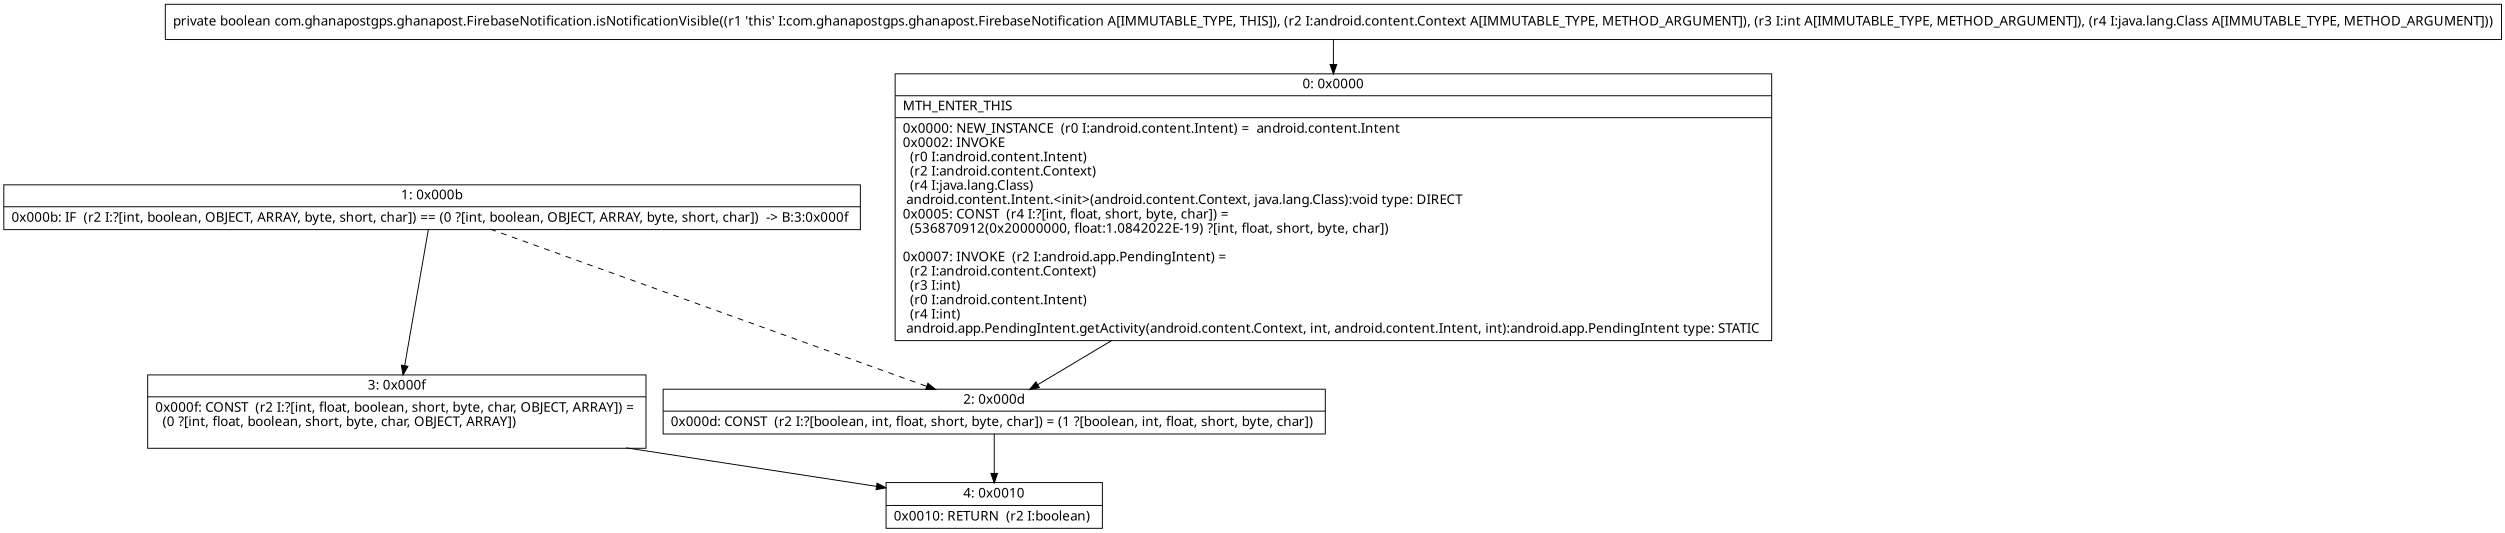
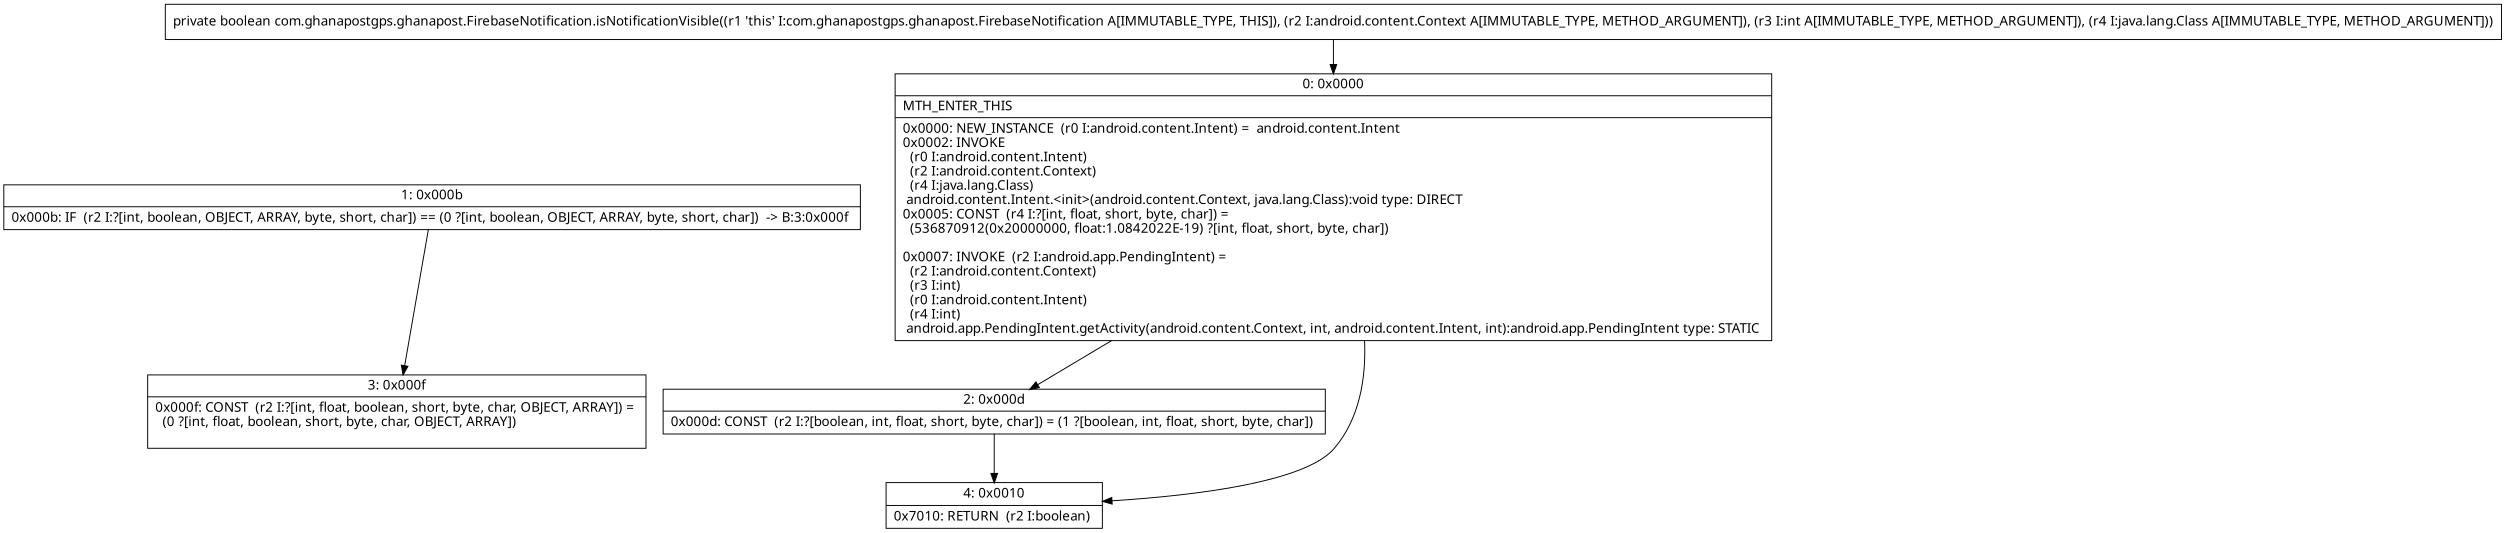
  digraph {
    fontname="Noto Sans"
    node [fontname="Noto Sans" shape=record]
    edge [fontname="Noto Sans"]
    n1 [label="{0\:\ 0x0000|MTH_ENTER_THIS\l|0x0000: NEW_INSTANCE  (r0 I:android.content.Intent) =  android.content.Intent \l0x0002: INVOKE  \l  (r0 I:android.content.Intent)\l  (r2 I:android.content.Context)\l  (r4 I:java.lang.Class)\l android.content.Intent.\<init\>(android.content.Context, java.lang.Class):void type: DIRECT \l0x0005: CONST  (r4 I:?[int, float, short, byte, char]) = \l  (536870912(0x20000000, float:1.0842022E\-19) ?[int, float, short, byte, char])\l \l0x0007: INVOKE  (r2 I:android.app.PendingIntent) = \l  (r2 I:android.content.Context)\l  (r3 I:int)\l  (r0 I:android.content.Intent)\l  (r4 I:int)\l android.app.PendingIntent.getActivity(android.content.Context, int, android.content.Intent, int):android.app.PendingIntent type: STATIC \l}"]
    n2 [label="{2\:\ 0x000d|0x000d: CONST  (r2 I:?[boolean, int, float, short, byte, char]) = (1 ?[boolean, int, float, short, byte, char]) \l}"]
    n3 [label="{1\:\ 0x000b|0x000b: IF  (r2 I:?[int, boolean, OBJECT, ARRAY, byte, short, char]) == (0 ?[int, boolean, OBJECT, ARRAY, byte, short, char])  \-\> B:3:0x000f \l}"]
    n4 [label="{3\:\ 0x000f|0x000f: CONST  (r2 I:?[int, float, boolean, short, byte, char, OBJECT, ARRAY]) = \l  (0 ?[int, float, boolean, short, byte, char, OBJECT, ARRAY])\l \l}"]
-   n5 [label="{4\:\ 0x0010|0x0010: RETURN  (r2 I:boolean) \l}"]
+   n5 [label="{4\:\ 0x0010|0x7010: RETURN  (r2 I:boolean) \l}"]
    n6 [label="{private boolean com.ghanapostgps.ghanapost.FirebaseNotification.isNotificationVisible((r1 'this' I:com.ghanapostgps.ghanapost.FirebaseNotification A[IMMUTABLE_TYPE, THIS]), (r2 I:android.content.Context A[IMMUTABLE_TYPE, METHOD_ARGUMENT]), (r3 I:int A[IMMUTABLE_TYPE, METHOD_ARGUMENT]), (r4 I:java.lang.Class A[IMMUTABLE_TYPE, METHOD_ARGUMENT])) }"]
    n1 -> n2
    n2 -> n5
-   n3 -> n2 [style=dashed]
    n3 -> n4
-   n4 -> n5
+   n1 -> n5
    n6 -> n1
  }
